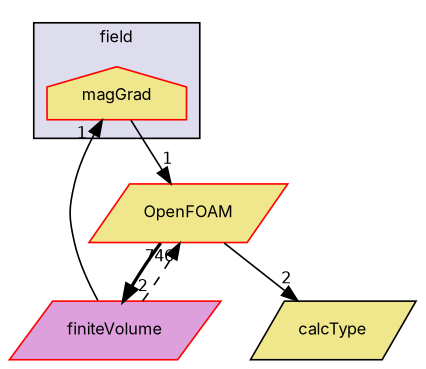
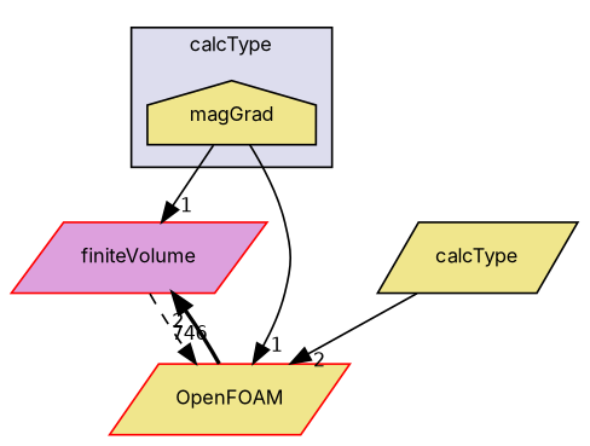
  digraph {
    compound=true
    fontname=Inter
    node [fillcolor=khaki fontname=Inter fontsize=10 shape=parallelogram style=filled]
    edge [fontname=Inter headlabel=1 labeldistance=1.5 labelfontname=Helvetica labelfontsize=10 style=solid]
-   n1 [label=magGrad pencolor=black shape=house color=red]
+   n1 [label=magGrad pencolor=black shape=house]
    n2 [color=red fillcolor=plum label=finiteVolume]
    n3 [color=red label=OpenFOAM]
    n4 [label=calcType]
    subgraph cluster_1 {
      bgcolor="#ddddee"
      fontsize=10
-     label=field
+     label=calcType
      pencolor=black
      n1
    }
-   n2 -> n1
+   n1 -> n2
    n1 -> n3
    n2 -> n3 [headlabel=746 style=dashed]
    n3 -> n2 [headlabel=2 style=bold]
-   n3 -> n4 [headlabel=2]
+   n4 -> n3 [headlabel=2]
  }
